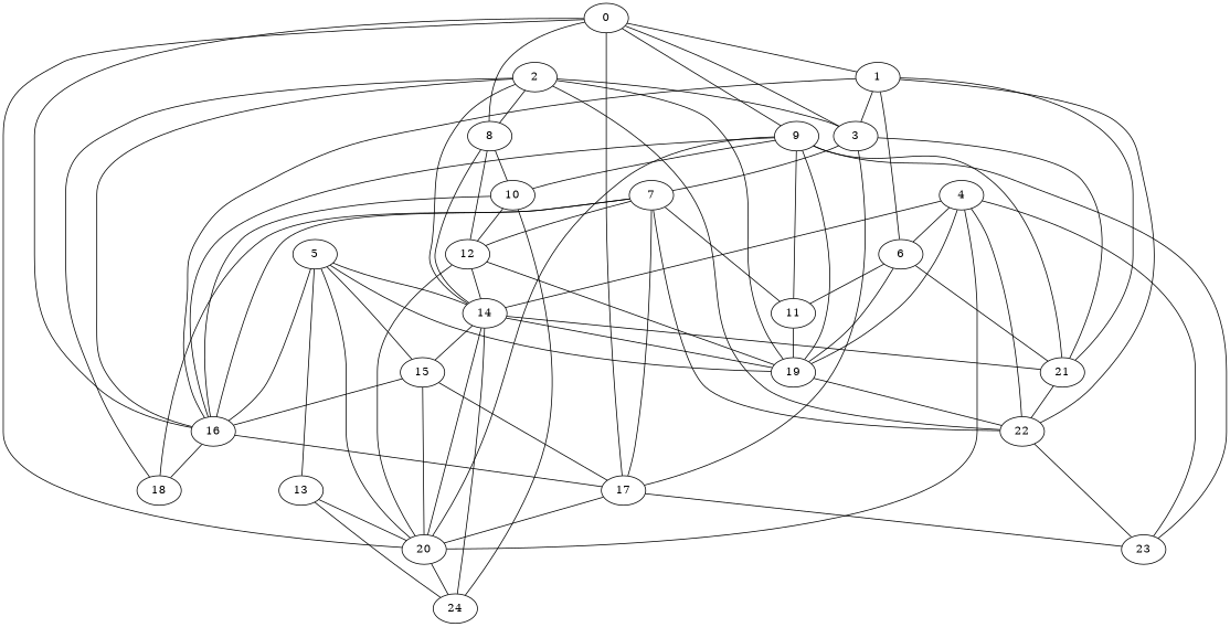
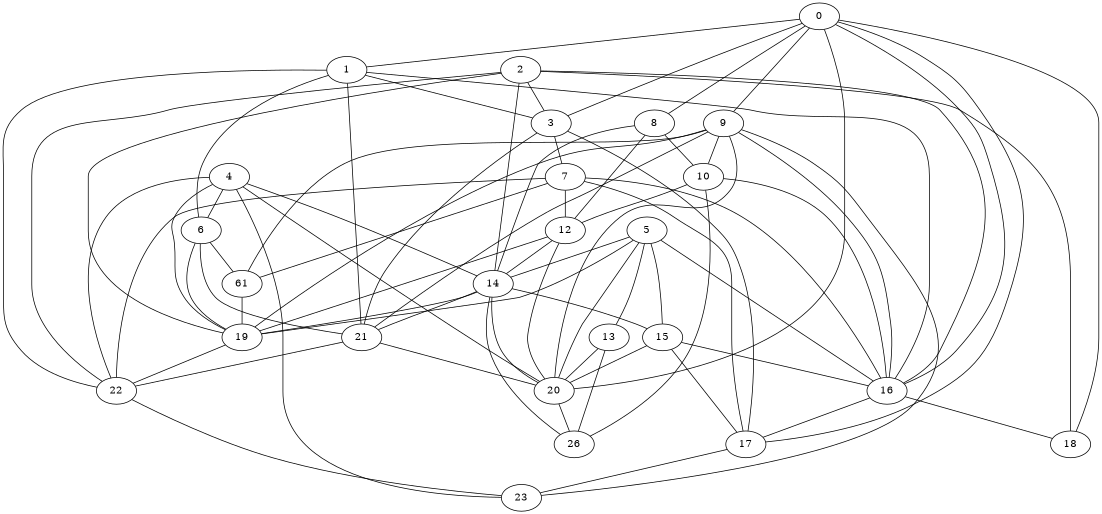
  strict graph {
    edge [is_available=True prob=1.0]
    0
    1
    3
    8
    9
    16
    17
    18
    20
    6
    21
    22
    7
    14
    12
    10
    19
    23
-   11
-   24
+   11 [label=61]
+   24 [label=26]
    2
    15
    4
    5
    13
    0 -- 1 [prob=0.486851465361]
    0 -- 3 [prob=0.141235677202]
    0 -- 8 [prob=0.882274909474]
    0 -- 9
    0 -- 16 [prob=0.122592366941]
    0 -- 17 [prob=0.648758580802]
-   7 -- 18 [prob=0.211276899877]
+   0 -- 18 [prob=0.211276899877]
    0 -- 20 [prob=0.989187295455]
    1 -- 3
    1 -- 16
    1 -- 6
    1 -- 21 [prob=0.4584333208]
    1 -- 22 [prob=0.327555078588]
    3 -- 17 [prob=0.643988575332]
    3 -- 21 [prob=0.615379471122]
    3 -- 7
    8 -- 14
    8 -- 12 [prob=0.745187002211]
    8 -- 10 [prob=0.917470700642]
    9 -- 16 [prob=0.349756549077]
    9 -- 20
    9 -- 21 [prob=0.0676943200423]
    9 -- 10 [prob=0.700752512717]
    9 -- 19 [prob=0.54765733435]
    9 -- 23
    9 -- 11
    16 -- 17 [prob=0.215652169066]
    16 -- 18 [prob=0.305914442526]
-   17 -- 20 [prob=0.240634310773]
+   21 -- 20 [prob=0.240634310773]
    17 -- 23
    20 -- 24
    6 -- 21 [prob=0.434720773637]
    6 -- 19
    6 -- 11 [prob=0.0563767032022]
    21 -- 22 [prob=0.53166119084]
    22 -- 23 [prob=0.0601141890081]
    7 -- 16
    7 -- 17
    7 -- 22 [prob=0.722429397121]
    7 -- 12 [prob=0.790852858331]
    7 -- 11 [prob=0.403397040351]
    14 -- 20 [prob=0.788760655899]
    14 -- 21
    14 -- 19
    14 -- 24
    14 -- 15
    12 -- 20 [prob=0.0842035604578]
    12 -- 14 [prob=0.262761913264]
    12 -- 19 [prob=0.402388098606]
    10 -- 16
    10 -- 12 [prob=0.930204712796]
    10 -- 24 [prob=0.637631648031]
    19 -- 22 [prob=0.417690237803]
    11 -- 19 [prob=0.135827855161]
    2 -- 3 [prob=0.950230828507]
-   2 -- 8 [prob=0.396884875802]
    2 -- 16 [prob=0.427398630474]
    2 -- 18
    2 -- 22 [prob=0.582050212691]
    2 -- 14 [prob=0.988315302556]
    2 -- 19 [prob=0.246050399852]
    15 -- 16 [prob=0.690095198762]
    15 -- 17 [prob=0.432896113731]
    15 -- 20 [prob=0.0847559027344]
    4 -- 20 [prob=0.509225956991]
    4 -- 6 [prob=0.0569766613964]
    4 -- 22 [prob=0.936367556075]
    4 -- 14 [prob=0.00296481837577]
    4 -- 19 [prob=0.75345919194]
    4 -- 23 [prob=0.735020923332]
    5 -- 16 [prob=0.240839187481]
    5 -- 20
    5 -- 14 [prob=0.296144270416]
    5 -- 19 [prob=0.916654964917]
    5 -- 15
    5 -- 13
    13 -- 20
    13 -- 24 [prob=0.653288243459]
  }
